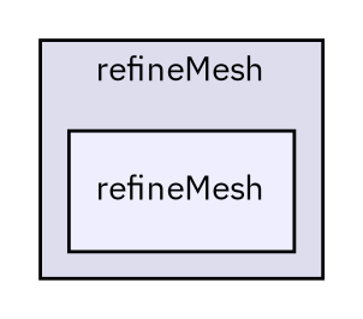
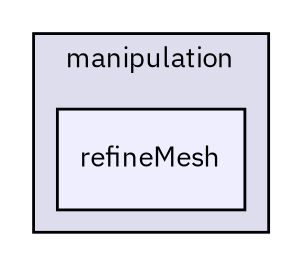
  digraph {
    compound=true
    fontname="IBM Plex Sans"
    n1 [fillcolor="#eeeeff" fontname="IBM Plex Sans" fontsize=10 label=refineMesh pencolor=black shape=box style=filled]
    subgraph cluster_1 {
      bgcolor="#ddddee"
      fontsize=10
-     label=refineMesh
+     label=manipulation
      pencolor=black
      n1
    }
  }
